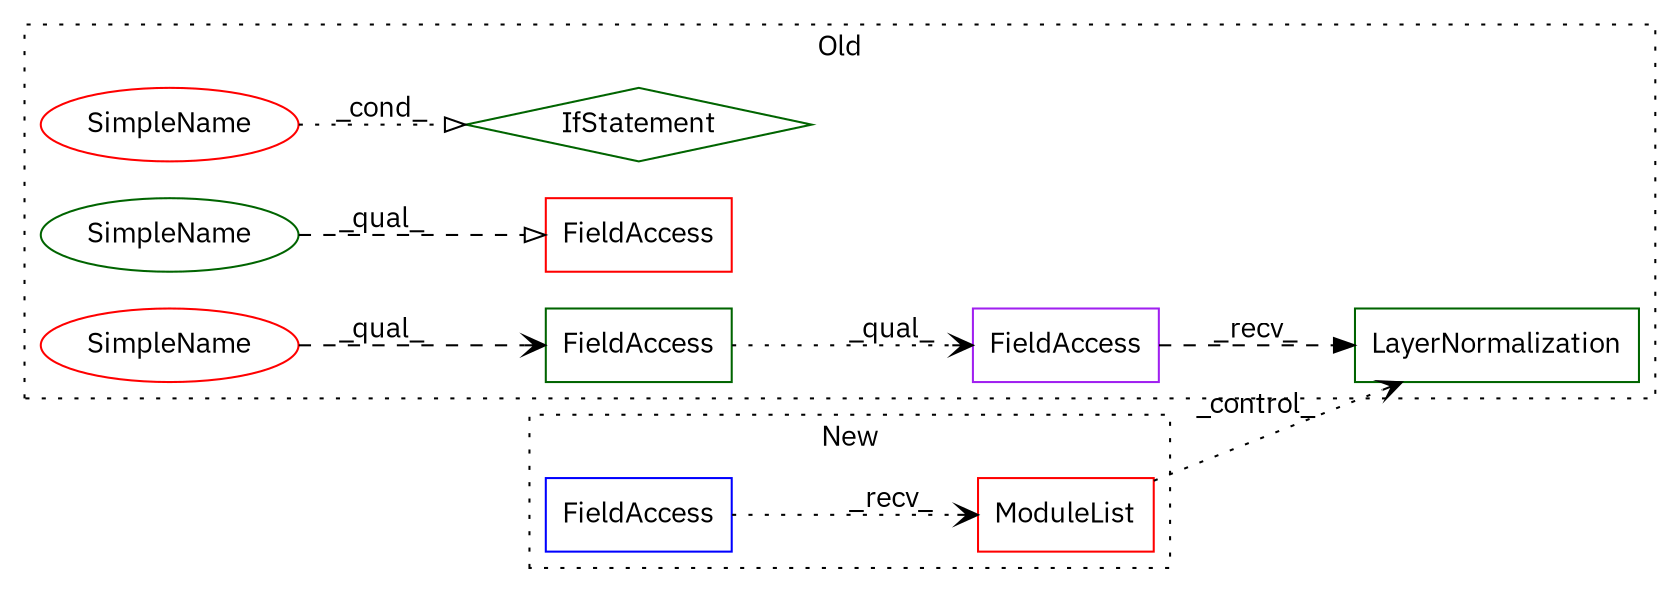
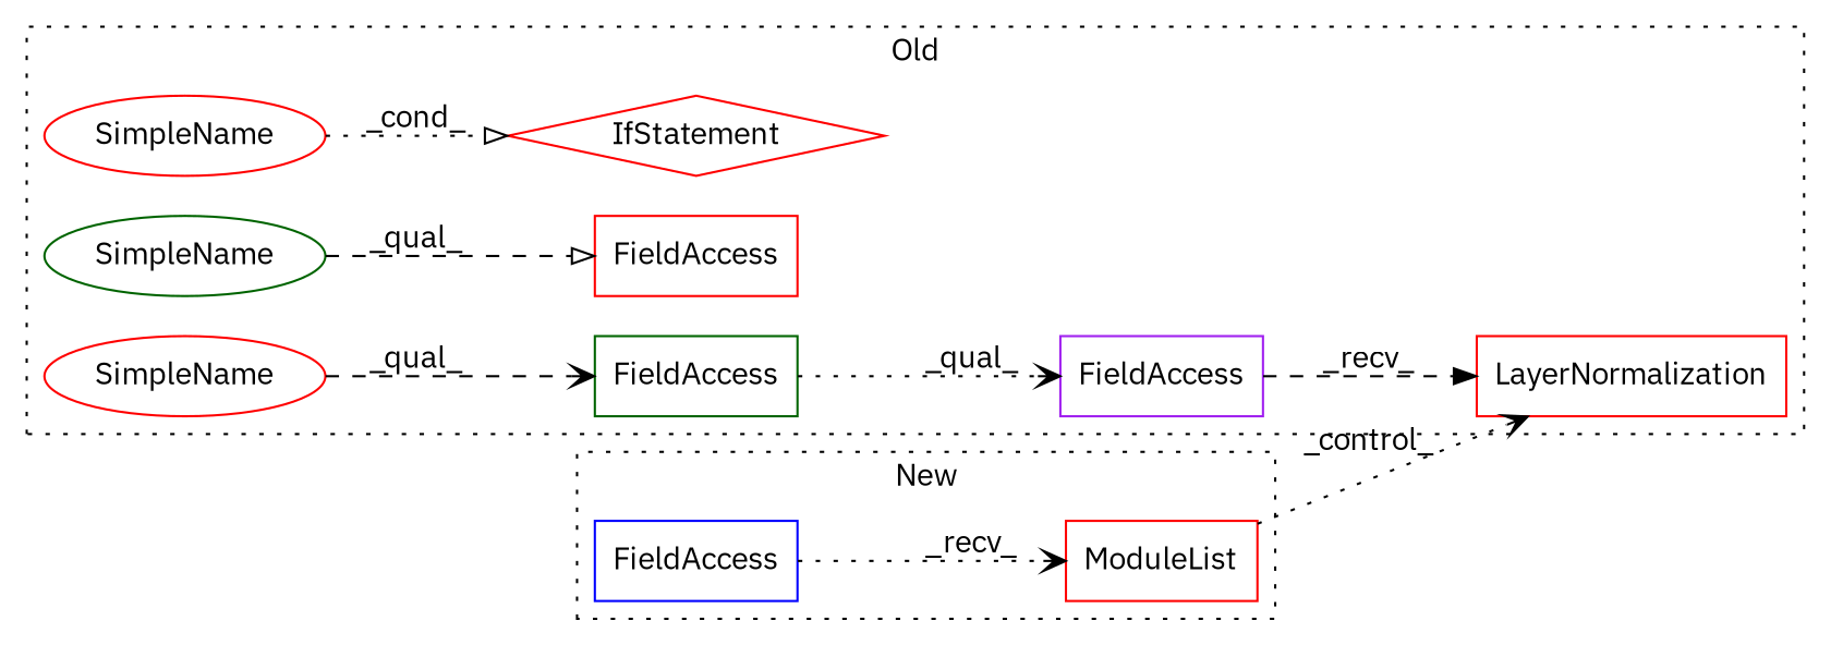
  digraph {
    fontname="IBM Plex Sans"
    rankdir=LR
    node [a=22 color=red fontname="IBM Plex Sans" l=10 s=75069 shape=box]
    edge [arrowhead=vee fontname="IBM Plex Sans" style=dotted]
-   n1 [a=32 color=darkgreen l="19,1" label=LayerNormalization s="75093,75126"]
+   n1 [a=32 l="19,1" label=LayerNormalization s="75093,75126"]
    n2 [color=purple l=23 label=FieldAccess]
    n3 [color=darkgreen l=16 label=FieldAccess]
    n4 [l=19 label=FieldAccess s=75047]
    n5 [a=42 l=17 label=SimpleName s=75027 shape=ellipse]
-   n6 [a=25 color=darkgreen l=3 label=IfStatement s=75044 shape=diamond]
+   n6 [a=25 l=3 label=IfStatement s=75044 shape=diamond]
    n7 [a=42 color=darkgreen label=SimpleName s=75047 shape=ellipse]
    n8 [a=42 label=SimpleName shape=ellipse]
    n9 [a=32 l=12 label=ModuleList s=85701]
    n10 [color=blue l=5 label=FieldAccess s=85692]
    subgraph cluster_1 {
      label=Old
      style=dotted
      n1
      n2
      n3
      n4
      n5
      n6
      n7
      n8
    }
    subgraph cluster_2 {
      label=New
      style=dotted
      n9
      n10
    }
    n2 -> n1 [arrowhead=normal label=_recv_ style=dashed]
    n3 -> n2 [label=_qual_]
    n5 -> n6 [arrowhead=onormal label=_cond_]
    n7 -> n4 [arrowhead=onormal label=_qual_ style=dashed]
    n8 -> n3 [label=_qual_ style=dashed]
    n9 -> n1 [label=_control_]
    n10 -> n9 [label=_recv_]
  }
